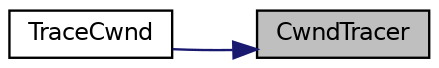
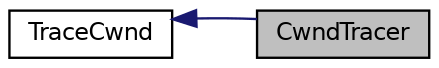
  digraph {
    rankdir=RL
    node [color=black fontname=Helvetica fontsize=10 shape=record style=filled]
    n1 [fillcolor=grey75 fontcolor=black height=0.2 label=CwndTracer width=0.4]
    n2 [fillcolor=white height=0.2 label=TraceCwnd width=0.4]
-   n1 -> n2 [color=midnightblue dir=back fontname=Helvetica fontsize=10 labelfontname=Helvetica labelfontsize=10 style=solid]
+   n2 -> n1 [color=midnightblue dir=back fontname=Helvetica fontsize=10 labelfontname=Helvetica labelfontsize=10 style=solid]
  }
